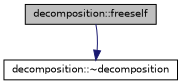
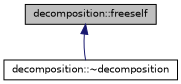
  digraph {
    rankdir=TB
    node [color=black fontname=Helvetica fontsize=10 shape=record style=filled]
    n1 [fillcolor=grey75 fontcolor=black height=0.2 label="decomposition::freeself" width=0.4]
    n2 [fillcolor=white height=0.2 label="decomposition::~decomposition" width=0.4]
-   n2 -> n1 [color=midnightblue dir=back fontname=Helvetica fontsize=10 labelfontname=Helvetica labelfontsize=10 style=solid]
+   n1 -> n2 [color=midnightblue dir=back fontname=Helvetica fontsize=10 labelfontname=Helvetica labelfontsize=10 style=solid]
  }
